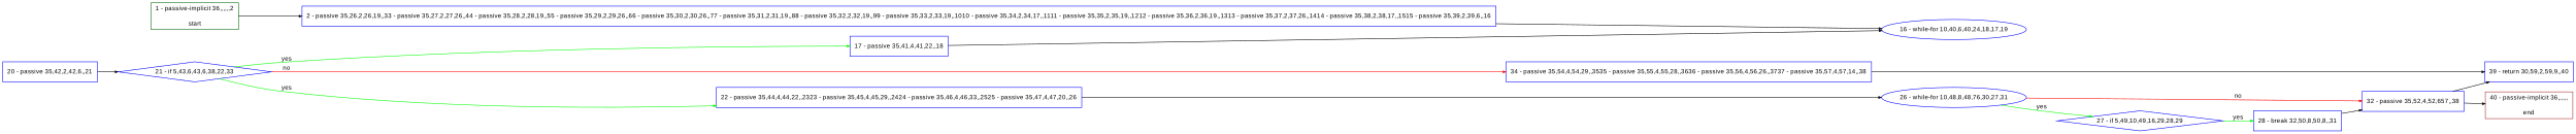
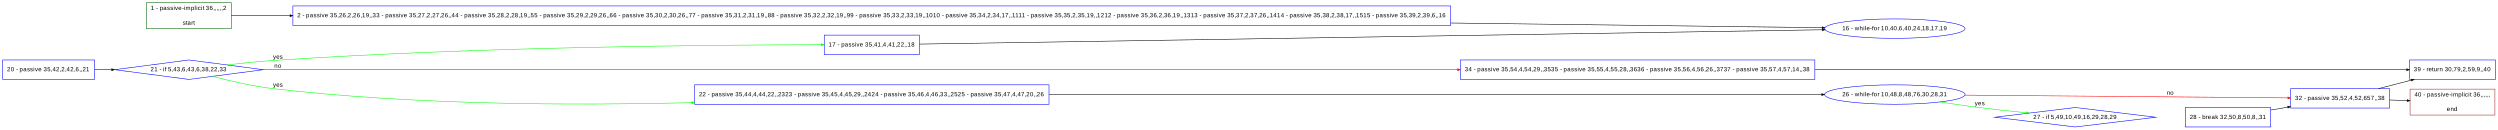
  digraph {
    bgcolor=white
    compound=true
    fillcolor="#FFFFCC"
    fontname=Arial
    fontsize=12
    pack=true
    packmode=clust
    rankdir=LR
    style="rounded,filled"
    node [color="#0000ff" compound=true fillcolor="#ffffff" fixedsize=false fontname=Arial fontsize=12 node_initialized=no shape=box style=filled]
    edge [arrowhead=normal arrowsize=0.5 arrowtail=none color="#000000" compound=true dir=forward fontcolor=black fontname=Arial fontsize=12]
    n1 [label="2 - passive 35,26,2,26,19,,33 - passive 35,27,2,27,26,,44 - passive 35,28,2,28,19,,55 - passive 35,29,2,29,26,,66 - passive 35,30,2,30,26,,77 - passive 35,31,2,31,19,,88 - passive 35,32,2,32,19,,99 - passive 35,33,2,33,19,,1010 - passive 35,34,2,34,17,,1111 - passive 35,35,2,35,19,,1212 - passive 35,36,2,36,19,,1313 - passive 35,37,2,37,26,,1414 - passive 35,38,2,38,17,,1515 - passive 35,39,2,39,6,,16"]
    n2 [label="16 - while-for 10,40,6,40,24,18,17,19" shape=oval]
    n3 [color="#006400" label="1 - passive-implicit 36,,,,,,2\n\nstart"]
    n4 [label="17 - passive 35,41,4,41,22,,18"]
    n5 [label="20 - passive 35,42,2,42,6,,21"]
    n6 [label="21 - if 5,43,6,43,6,38,22,33" shape=diamond]
    n7 [label="22 - passive 35,44,4,44,22,,2323 - passive 35,45,4,45,29,,2424 - passive 35,46,4,46,33,,2525 - passive 35,47,4,47,20,,26"]
    n8 [label="34 - passive 35,54,4,54,29,,3535 - passive 35,55,4,55,28,,3636 - passive 35,56,4,56,26,,3737 - passive 35,57,4,57,14,,38"]
-   n9 [label="26 - while-for 10,48,8,48,76,30,27,31" shape=oval]
-   n10 [label="39 - return 30,59,2,59,9,,40"]
+   n9 [label="26 - while-for 10,48,8,48,76,30,28,31" shape=oval]
+   n10 [label="39 - return 30,79,2,59,9,,40"]
    n11 [label="27 - if 5,49,10,49,16,29,28,29" shape=diamond]
    n12 [label="32 - passive 35,52,4,52,657,,38"]
    n13 [label="28 - break 32,50,8,50,8,,31"]
    n14 [color="#a52a2a" label="40 - passive-implicit 36,,,,,,\n\nend"]
    n1 -> n2
    n3 -> n1
    n4 -> n2
    n5 -> n6
    n6 -> n4 [color="#00ff00" label=yes]
    n6 -> n7 [color="#00ff00" label=yes]
    n6 -> n8 [color="#ff0000" label=no]
    n7 -> n9
    n8 -> n10
    n9 -> n11 [color="#00ff00" label=yes]
    n9 -> n12 [color="#ff0000" label=no]
-   n11 -> n13 [color="#00ff00" label=yes]
    n12 -> n10
    n12 -> n14
    n13 -> n12
  }
